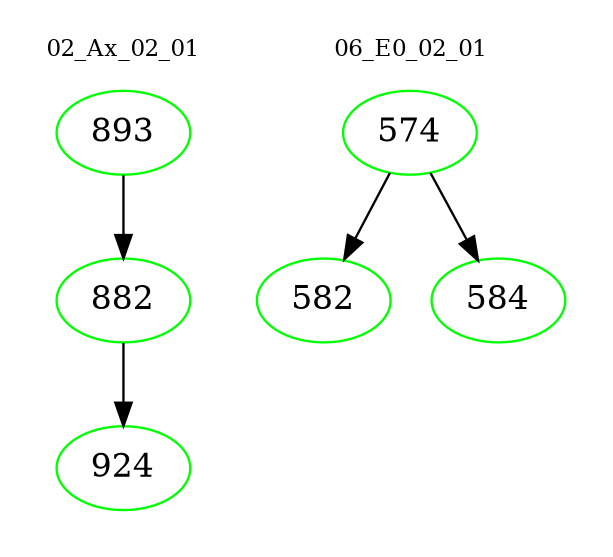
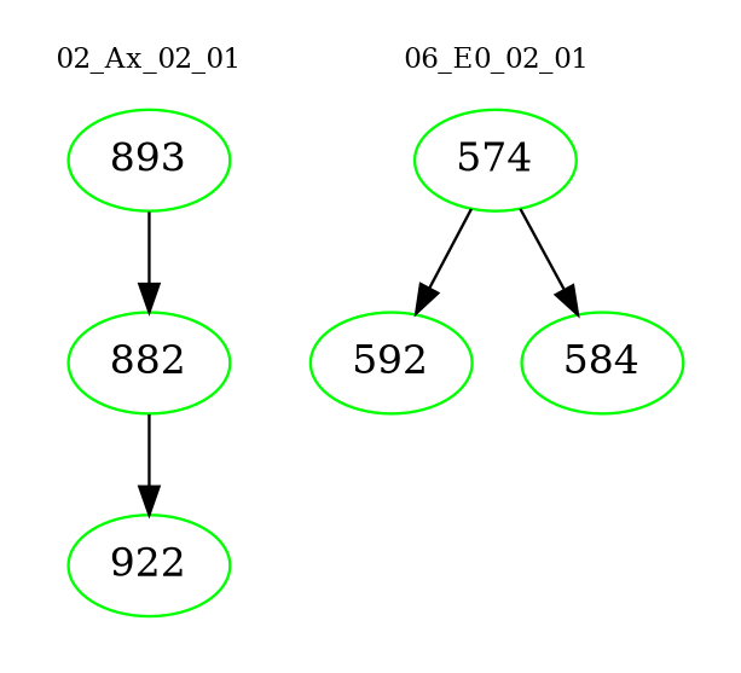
  digraph {
    node [color=green]
    edge [color=black]
    n1 [label=893]
    n2 [label=882]
-   n3 [label=924]
-   n4 [label=582]
+   n3 [label=922]
+   n4 [label=592]
    n5 [label=574]
    n6 [label=584]
    subgraph cluster_1 {
      color=white
      fontsize=10
      label="02_Ax_02_01"
      n1
      n2
      n3
    }
    subgraph cluster_2 {
      color=white
      fontsize=10
      label="06_E0_02_01"
      n4
      n5
      n6
    }
    n1 -> n2
    n2 -> n3
    n5 -> n4
    n5 -> n6
  }
